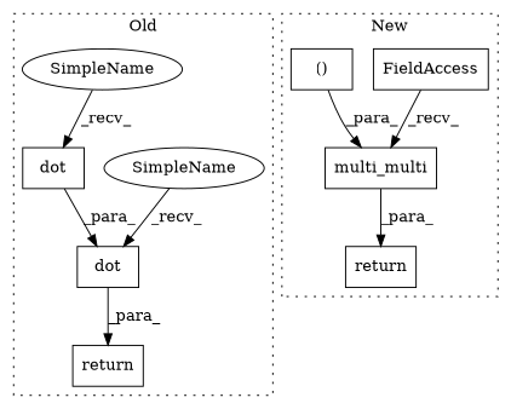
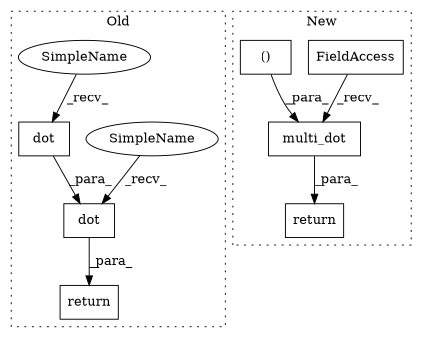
  digraph {
    node [a=32 l=7 shape=box]
    n1 [a=41 label=return s=4889]
    n2 [l="4,1" label=dot s="4902,4924"]
    n3 [l="4,1" label=dot s="4915,4923"]
    n4 [a=42 l=5 label=SimpleName s=4896 shape=ellipse]
    n5 [a=42 l=5 label=SimpleName s=4909 shape=ellipse]
-   n6 [l="17,2" label=multi_multi s="4974,5022"]
+   n6 [l="17,2" label=multi_dot s="4974,5022"]
    n7 [a=22 l=12 label=FieldAccess s=4961]
    n8 [a=41 label=return s=4954]
    n9 [a=106 l=31 label="()" s=4991]
    subgraph cluster_1 {
      label=Old
      style=dotted
      n1
      n2
      n3
      n4
      n5
    }
    subgraph cluster_2 {
      label=New
      style=dotted
      n6
      n7
      n8
      n9
    }
    n2 -> n1 [label=_para_]
    n3 -> n2 [label=_para_]
    n4 -> n2 [label=_recv_]
    n5 -> n3 [label=_recv_]
    n6 -> n8 [label=_para_]
    n7 -> n6 [label=_recv_]
    n9 -> n6 [label=_para_]
  }
